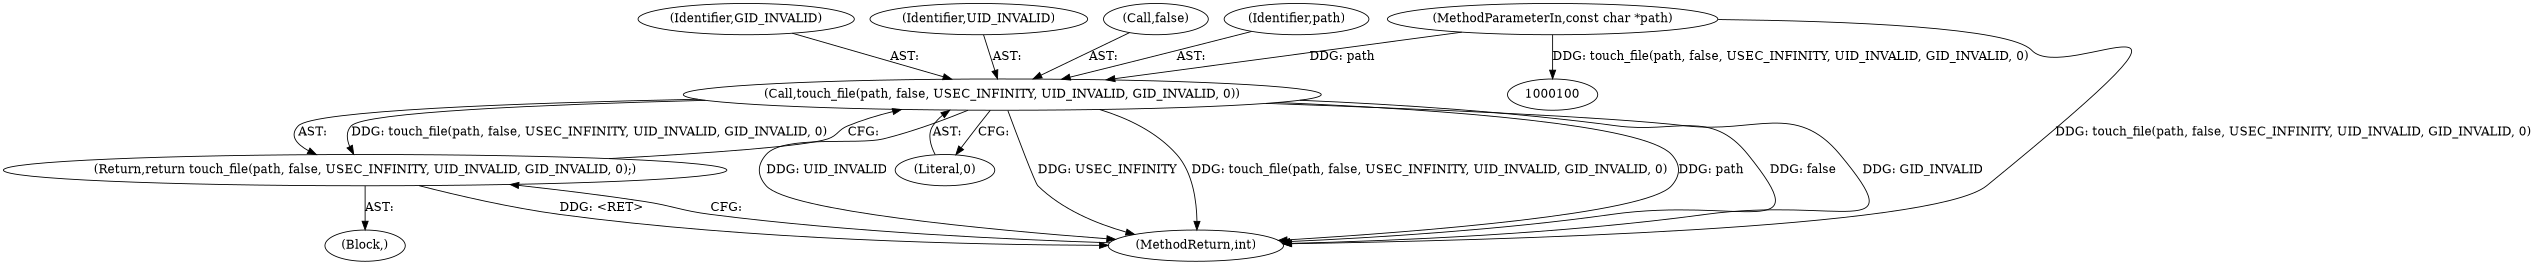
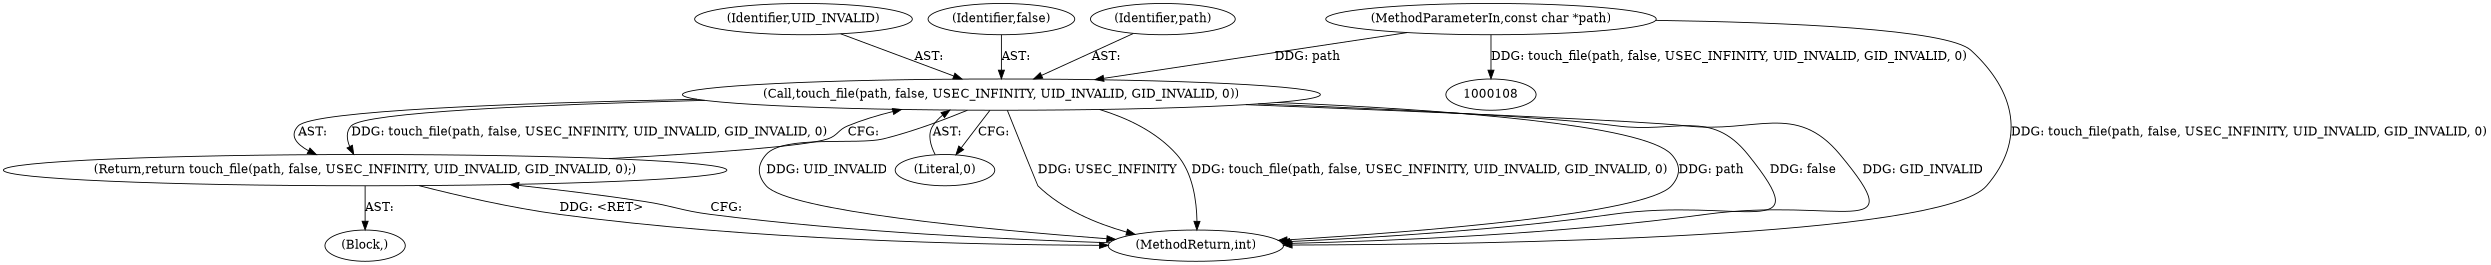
  digraph {
    n1 [label="(Call,touch_file(path, false, USEC_INFINITY, UID_INVALID, GID_INVALID, 0))"]
    n2 [label="(Return,return touch_file(path, false, USEC_INFINITY, UID_INVALID, GID_INVALID, 0);)"]
    n3 [label="(Literal,0)"]
    n4 [label="(MethodReturn,int)"]
    n5 [label="(Block,)"]
    n6 [label="(MethodParameterIn,const char *path)"]
-   1000100
-   n8 [label="(Identifier,GID_INVALID)"]
+   1000100 [label=1000108]
    n9 [label="(Identifier,UID_INVALID)"]
-   n10 [label="(Call,false)"]
+   n10 [label="(Identifier,false)"]
    n11 [label="(Identifier,path)"]
    n1 -> n2 [label="AST: "]
    n1 -> n2 [label="DDG: touch_file(path, false, USEC_INFINITY, UID_INVALID, GID_INVALID, 0)"]
    n1 -> n3 [label="CFG: "]
    n1 -> n4 [label="DDG: UID_INVALID"]
    n1 -> n4 [label="DDG: USEC_INFINITY"]
    n1 -> n4 [label="DDG: touch_file(path, false, USEC_INFINITY, UID_INVALID, GID_INVALID, 0)"]
    n1 -> n4 [label="DDG: path"]
    n1 -> n4 [label="DDG: false"]
    n1 -> n4 [label="DDG: GID_INVALID"]
    n2 -> n1 [label="CFG: "]
    n2 -> n4 [label="DDG: <RET>"]
    n2 -> n5 [label="AST: "]
    n3 -> n1 [label="AST: "]
    n4 -> n2 [label="CFG: "]
    n6 -> n1 [label="DDG: path"]
    n6 -> n4 [label="DDG: touch_file(path, false, USEC_INFINITY, UID_INVALID, GID_INVALID, 0)"]
    n6 -> 1000100 [label="DDG: touch_file(path, false, USEC_INFINITY, UID_INVALID, GID_INVALID, 0)"]
-   n8 -> n1 [label="AST: "]
    n9 -> n1 [label="AST: "]
    n10 -> n1 [label="AST: "]
    n11 -> n1 [label="AST: "]
  }
